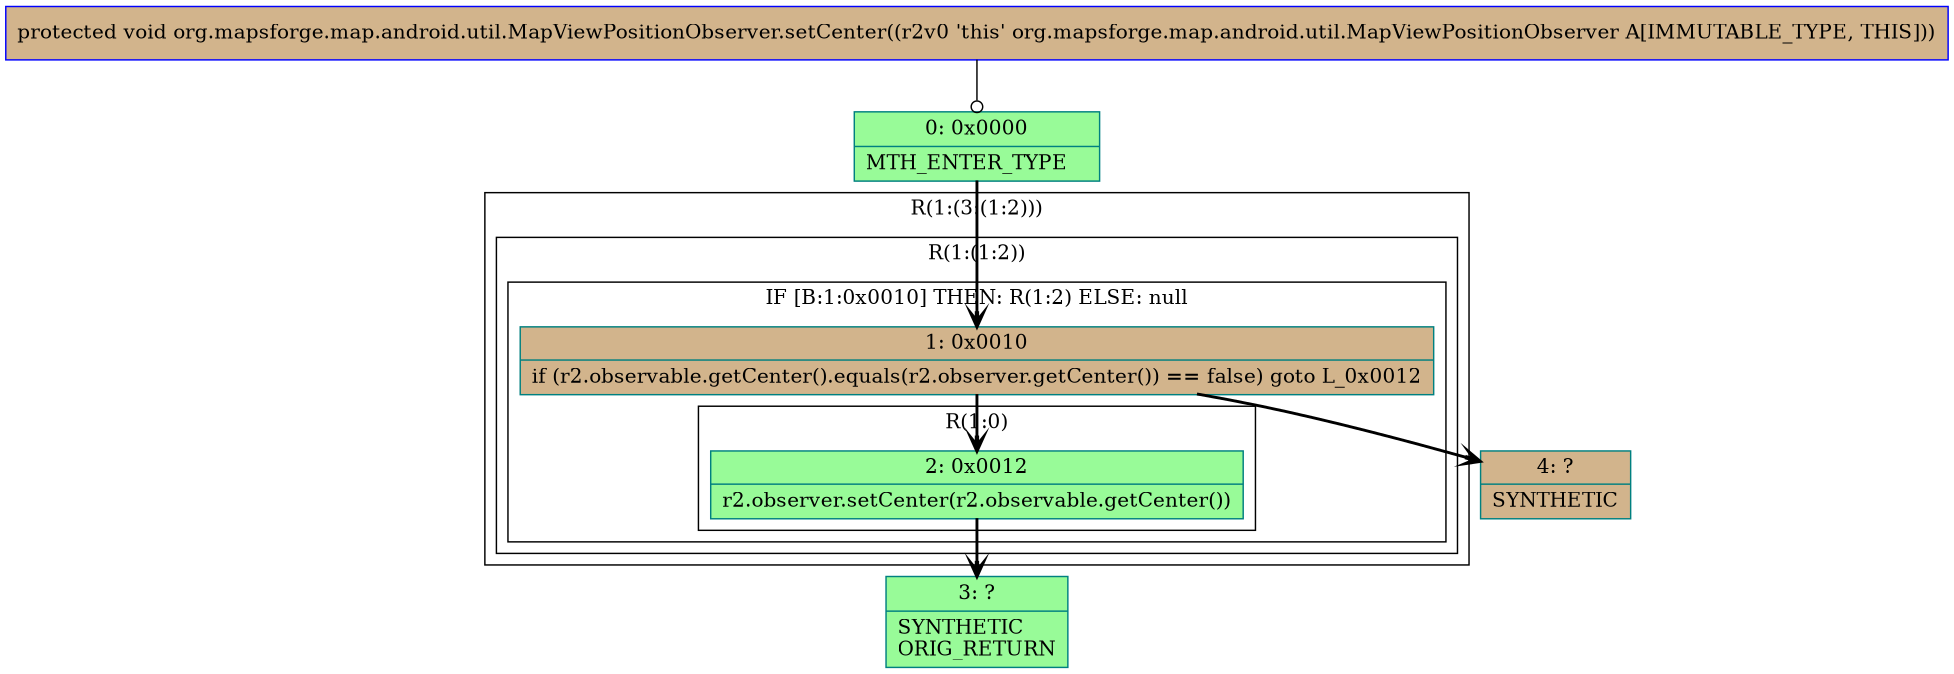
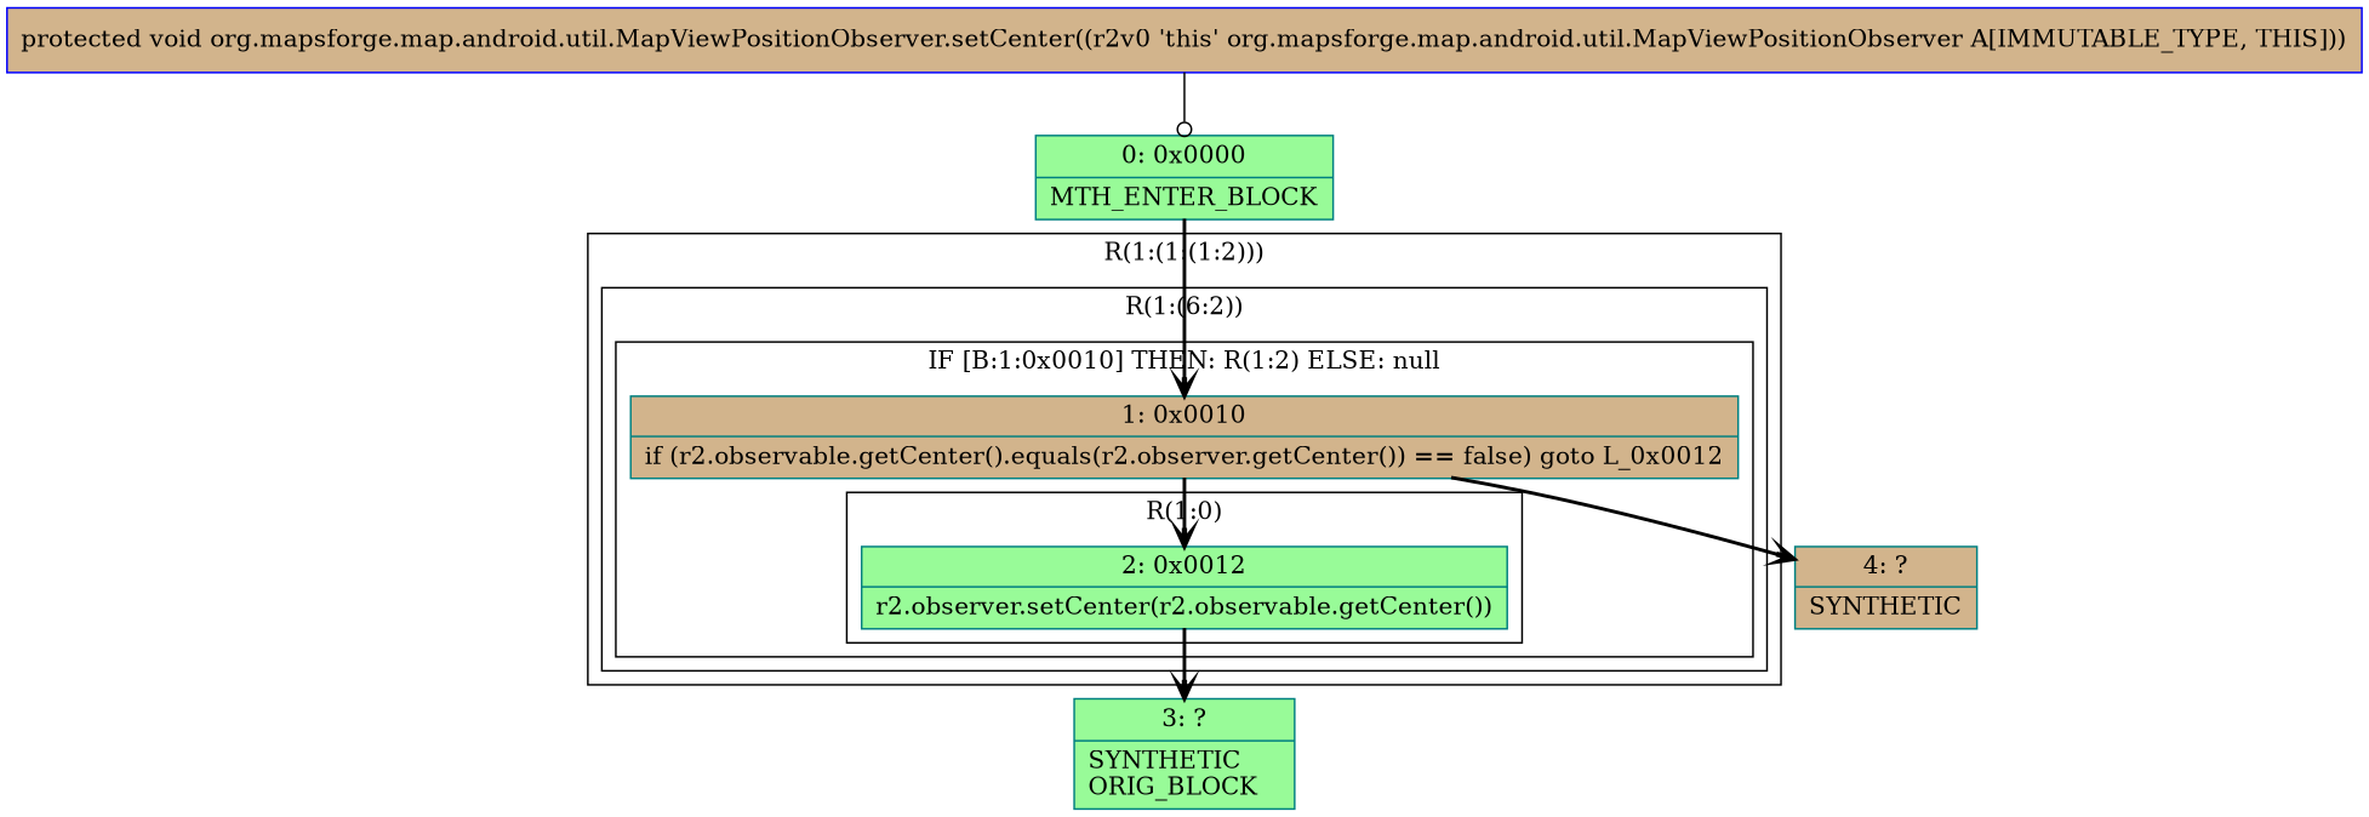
  digraph {
    node [color=teal fillcolor=palegreen shape=record style=filled]
    edge [arrowhead=vee style=bold]
    n1 [label="{2\:\ 0x0012|r2.observer.setCenter(r2.observable.getCenter())\l}"]
    n2 [fillcolor=tan label="{1\:\ 0x0010|if (r2.observable.getCenter().equals(r2.observer.getCenter()) == false) goto L_0x0012\l}"]
-   n3 [label="{3\:\ ?|SYNTHETIC\lORIG_RETURN\l}"]
+   n3 [label="{3\:\ ?|SYNTHETIC\lORIG_BLOCK\l}"]
    n4 [fillcolor=tan label="{4\:\ ?|SYNTHETIC\l}"]
-   n5 [label="{0\:\ 0x0000|MTH_ENTER_TYPE\l}"]
+   n5 [label="{0\:\ 0x0000|MTH_ENTER_BLOCK\l}"]
    n6 [color=blue fillcolor=tan label="{protected void org.mapsforge.map.android.util.MapViewPositionObserver.setCenter((r2v0 'this' org.mapsforge.map.android.util.MapViewPositionObserver A[IMMUTABLE_TYPE, THIS])) }"]
    subgraph cluster_1 {
-     label="R(1:(3:(1:2)))"
+     label="R(1:(1:(1:2)))"
      subgraph cluster_2 {
-       label="R(1:(1:2))"
+       label="R(1:(6:2))"
        subgraph cluster_3 {
          label="IF [B:1:0x0010] THEN: R(1:2) ELSE: null"
          n2
          subgraph cluster_4 {
            label="R(1:0)"
            n1
          }
        }
      }
    }
    n1 -> n3
    n2 -> n1
    n2 -> n4
    n5 -> n2
    n6 -> n5 [arrowhead=odot style=solid]
  }
